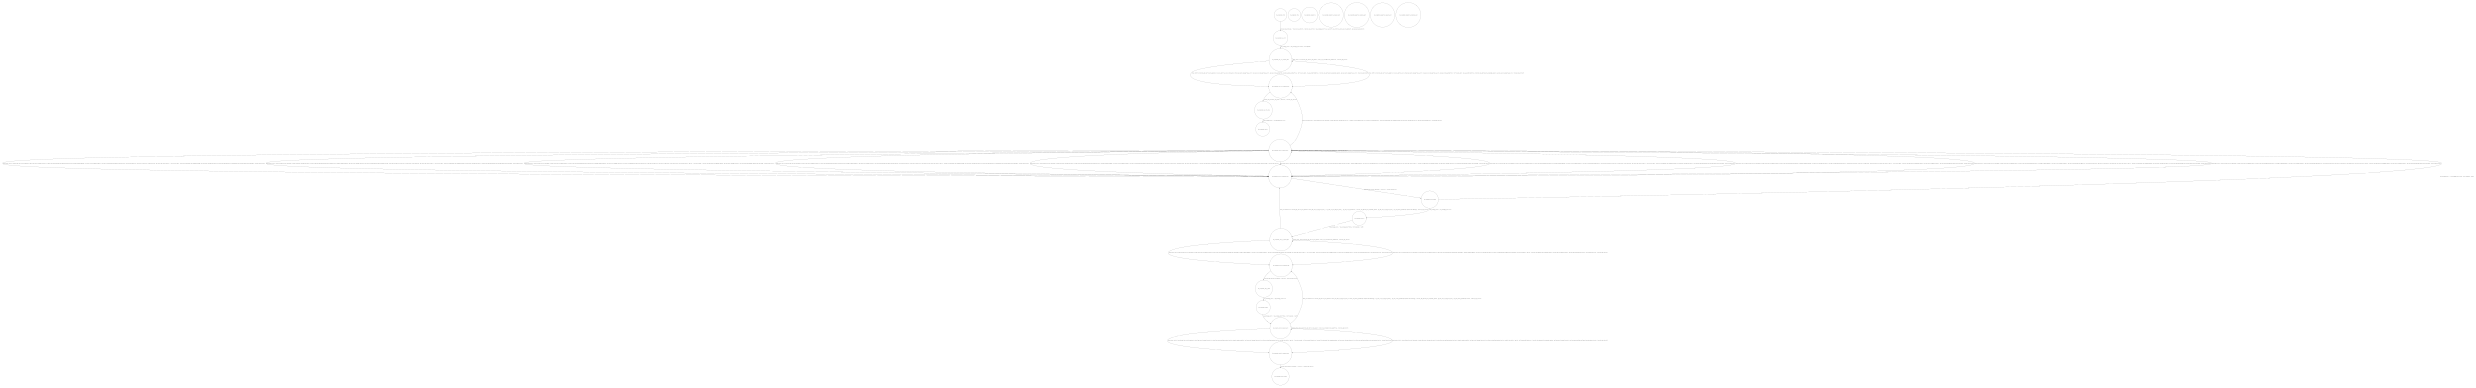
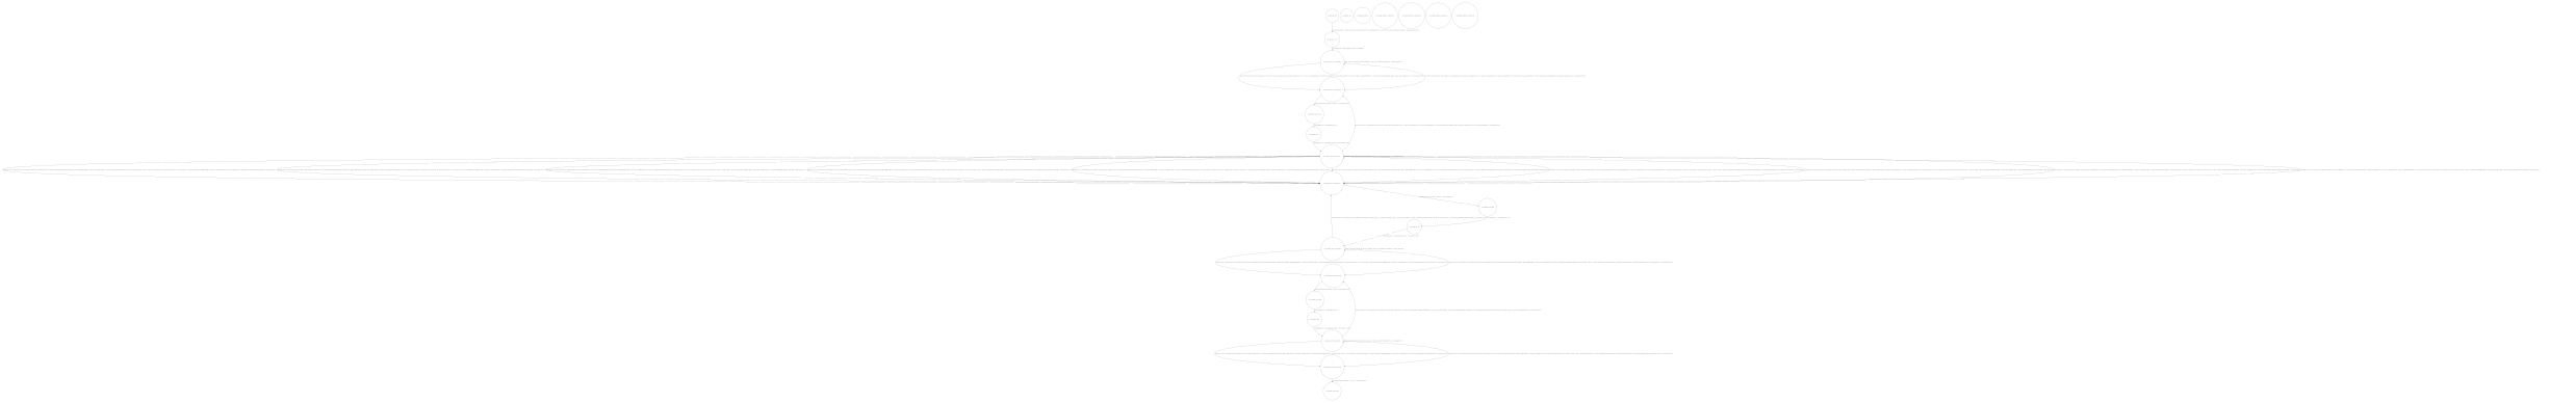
  digraph {
    fontname="Source Code Pro"
    rankdir=TB
    node [fontname="Source Code Pro" shape=circle]
    edge [fontname="Source Code Pro"]
    n1 [label=ike_responder_idle]
    n2 [label=ike_responder_sa_init]
    n3 [label=ike_responder_sa_init_request_wait]
    n4 [label=ike_responder_idle]
    n5 [label=ike_responder_sa_init_response_sent]
    n6 [label=ike_responder_sa_init_done]
    n7 [label=ike_responder_auth_1]
    n8 [label=ike_responder_auth_1_request_wait]
    n9 [label=ike_responder_auth_1_response_sent]
    n10 [label=ike_responder_auth_8_done]
    n11 [label=ike_responder_auth_2]
    n12 [label=ike_responder_auth_2_request_wait]
    n13 [label=ike_responder_auth_2_response_sent]
    n14 [label=ike_responder_auth_2_done]
    n15 [label=ike_responder_auth_3]
    n16 [label=ike_request_auth_3_request_wait]
    n17 [label=ike_responder_auth_3_response_sent]
    n18 [label=ike_responder_auth_3_done]
    n19 [label=ike_responder_keepalive]
    n20 [label=ike_responder_keepalive_request_sent]
    n21 [label=ike_responder_keepalive_response_wait]
    n22 [label=ike_responder_keepalive_request_wait]
    n23 [label=ike_responder_keepalive_response_sent]
    n1 -> n2 [label="internal_udp_ike=ready / internal_ike_udp=null, internal_ike_sip=null, ike_exchange_start=true, my_imid=0, my_rmid=0, my_last_sent_ike_msg=null, my_last_sent_payload=null"]
    n2 -> n3 [label="ike_exchange_start / ike_exchange_start=false, role=responder"]
    n3 -> n3 [label="other_imid!=0 & internal_udp_ike=rcvd_ike_packet / other_ike_retransmission_needed=true, internal_udp_ike=null"]
    n3 -> n5 [label="other_imid=0 & internal_udp_ike=rcvd_ike_packet & rcvd_src_addr!=ue_uip & eip=ue_eip & other_last_sent_ike_msg=ike_sa_init / my_last_rcvd_ike_msg=ike_sa_init, my_last_rcvd_payload=null, dynamic_update_enabled=true, iip=rcvd_src_addr, ike_sa_established=true, internal_ike_udp=send_ike_responder_packet, my_last_sent_ike_msg=ike_sa_init, internal_udp_ike=null"]
    n3 -> n5 [label="other_imid=0 & internal_udp_ike=rcvd_ike_packet & rcvd_src_addr=ue_uip & other_last_sent_ike_msg=ike_sa_init / my_last_rcvd_ike_msg=ike_sa_init, my_last_rcvd_payload=null, iip=rcvd_src_addr, ike_sa_established=true, internal_ike_udp=send_ike_responder_packet, my_last_sent_ike_msg=ike_sa_init, internal_udp_ike=null"]
    n5 -> n6 [label="internal_udp_ike=sent_ike_packet / role=null, internal_udp_ike=null"]
    n6 -> n7 [label="!ike_exchange_start / ike_exchange_start=true"]
-   n10 -> n8 [label="ike_exchange_start / ike_exchange_start=false, role=responder, rnum=0"]
+   n7 -> n8 [label="ike_exchange_start / ike_exchange_start=false, role=responder, rnum=0"]
    n8 -> n5 [label="check_retransmission & internal_udp_ike=rcvd_ike_packet & other_last_sent_ike_msg=ike_sa_init / my_last_rcvd_ike_msg=ike_sa_init, my_last_rcvd_payload=null, internal_ike_udp=send_ike_responder_packet, my_last_sent_ike_msg=ike_sa_init, my_last_sent_payload=null, internal_udp_ike=null"]
    n8 -> n8 [label="!check_other_imid & internal_udp_ike=rcvd_ike_packet / other_ike_retransmission_needed=true, internal_udp_ike=null"]
    n8 -> n9 [label="check_other_imid & internal_udp_ike=rcvd_ike_packet & other_last_sent_ike_msg=ike_auth_1 & other_last_sent_payload=configuration_and_certreq & dynamic_update_enabled / my_last_rcvd_ike_msg=ike_auth_1, my_last_rcvd_payload=configuration_and_certreq, received_certreq=true, sent_certificate=true, sent_auth=true, my_imid=((my_imid+1) mod 8), iip=rcvd_src_addr, internal_ike_udp=send_ike_responder_packet, my_last_sent_ike_msg=ike_auth_1, my_last_sent_payload=certificate_authentication_eap-request-aka-challenge, internal_udp_ike=null"]
    n8 -> n9 [label="check_other_imid & internal_udp_ike=rcvd_ike_packet & other_last_sent_ike_msg=ike_auth_1 & other_last_sent_payload=configuration_and_certreq & dynamic_update_enabled / my_last_rcvd_ike_msg=ike_auth_1, my_last_rcvd_payload=configuration_and_certreq, received_certreq=true, sent_certificate=false, sent_auth=true, my_imid=((my_imid+1) mod 8), iip=rcvd_src_addr, internal_ike_udp=send_ike_responder_packet, my_last_sent_ike_msg=ike_auth_1, my_last_sent_payload=authentication_eap-request-aka-challenge, internal_udp_ike=null"]
    n8 -> n9 [label="check_other_imid & internal_udp_ike=rcvd_ike_packet & other_last_sent_ike_msg=ike_auth_1 & other_last_sent_payload=configuration_and_certreq & dynamic_update_enabled / my_last_rcvd_ike_msg=ike_auth_1, my_last_rcvd_payload=configuration_and_certreq, received_certreq=true, sent_certificate=false, sent_auth=false, my_imid=((my_imid+1) mod 8), iip=rcvd_src_addr, internal_ike_udp=send_ike_responder_packet, my_last_sent_ike_msg=ike_auth_1, my_last_sent_payload=eap-request-aka-challenge, internal_udp_ike=null"]
    n8 -> n9 [label="check_other_imid & internal_udp_ike=rcvd_ike_packet & other_last_sent_ike_msg=ike_auth_1 & other_last_sent_payload=configuration_and_certreq & !dynamic_update_enabled / my_last_rcvd_ike_msg=ike_auth_1, my_last_rcvd_payload=configuration_and_certreq, received_certreq=true, sent_certificate=true, sent_auth=true, my_imid=((my_imid+1) mod 8), internal_ike_udp=send_ike_responder_packet, my_last_sent_ike_msg=ike_auth_1, my_last_sent_payload=certificate_authentication_eap-request-aka-challenge, internal_udp_ike=null"]
    n8 -> n9 [label="check_other_imid & internal_udp_ike=rcvd_ike_packet & other_last_sent_ike_msg=ike_auth_1 & other_last_sent_payload=configuration_and_certreq & !dynamic_update_enabled / my_last_rcvd_ike_msg=ike_auth_1, my_last_rcvd_payload=configuration_and_certreq, received_certreq=true, sent_certificate=false, sent_auth=false, my_imid=((my_imid+1) mod 8), internal_ike_udp=send_ike_responder_packet, my_last_sent_ike_msg=ike_auth_1, my_last_sent_payload=authentication_eap-request-aka-challenge, internal_udp_ike=null"]
    n8 -> n9 [label="check_other_imid & internal_udp_ike=rcvd_ike_packet & other_last_sent_ike_msg=ike_auth_1 & other_last_sent_payload=configuration_and_certreq & !dynamic_update_enabled / my_last_rcvd_ike_msg=ike_auth_1, my_last_rcvd_payload=configuration_and_certreq, my_imid=((my_imid+1) mod 8), internal_ike_udp=send_ike_responder_packet, my_last_sent_ike_msg=ike_auth_1, my_last_sent_payload=eap-request-aka-challenge, internal_udp_ike=null"]
    n8 -> n9 [label="check_other_imid & internal_udp_ike=rcvd_ike_packet & other_last_sent_ike_msg=ike_auth_1 & other_last_sent_payload=configuration & dynamic_update_enabled / my_last_rcvd_ike_msg=ike_auth_1, my_last_rcvd_payload=configuration, received_certreq=false, sent_certificate=false, sent_auth=true, my_imid=((my_imid+1) mod 8), iip=rcvd_src_addr, internal_ike_udp=send_ike_responder_packet, my_last_sent_ike_msg=ike_auth_1, my_last_sent_payload=authentication_eap-request-aka-challenge, internal_udp_ike=null"]
    n8 -> n9 [label="check_other_imid & internal_udp_ike=rcvd_ike_packet & other_last_sent_ike_msg=ike_auth_1 & other_last_sent_payload=configuration & dynamic_update_enabled / my_last_rcvd_ike_msg=ike_auth_1, my_last_rcvd_payload=configuration, received_certreq=false, sent_certificate=false, sent_auth=false, my_imid=((my_imid+1) mod 8), iip=rcvd_src_addr, internal_ike_udp=send_ike_responder_packet, my_last_sent_ike_msg=ike_auth_1, my_last_sent_payload=eap-request-aka-challenge, internal_udp_ike=null"]
    n8 -> n9 [label="check_other_imid & internal_udp_ike=rcvd_ike_packet & other_last_sent_ike_msg=ike_auth_1 & other_last_sent_payload=configuration & !dynamic_update_enabled / my_last_rcvd_ike_msg=ike_auth_1, my_last_rcvd_payload=configuration, received_certreq=false, sent_certificate=false, sent_auth=true, my_imid=((my_imid+1) mod 8), internal_ike_udp=send_ike_responder_packet, my_last_sent_ike_msg=ike_auth_1, my_last_sent_payload=authentication_eap-request-aka-challenge, internal_udp_ike=null"]
    n8 -> n9 [label="check_other_imid & internal_udp_ike=rcvd_ike_packet & other_last_sent_ike_msg=ike_auth_1 & other_last_sent_payload=configuration & !dynamic_update_enabled / my_last_rcvd_ike_msg=ike_auth_1, my_last_rcvd_payload=configuration, received_certreq=false, sent_certificate=false, sent_auth=false, my_imid=((my_imid+1) mod 8), internal_ike_udp=send_ike_responder_packet, my_last_sent_ike_msg=ike_auth_1, my_last_sent_payload=eap-request-aka-challenge, internal_udp_ike=null"]
    n9 -> n10 [label="internal_udp_ike=sent_ike_packet / role=null, internal_udp_ike=null"]
    n10 -> n11 [label="!ike_exchange_start / ike_exchange_start=true"]
    n11 -> n12 [label="ike_exchange_start / ike_exchange_start=false, role=responder, rnum=0"]
    n12 -> n9 [label="check_retransmission & internal_udp_ike=rcvd_ike_packet & other_last_sent_ike_msg=ike_auth_1 / my_last_rcvd_ike_msg=ike_auth_1, my_last_rcvd_payload=null, internal_ike_udp=send_ike_responder_packet, my_last_sent_ike_msg=ike_auth_1, my_last_sent_payload=eap-request-aka-challenge, internal_udp_ike=null"]
    n12 -> n12 [label="!check_other_imid & internal_udp_ike=rcvd_ike_packet / other_ike_retransmission_needed=true, internal_udp_ike=null"]
    n12 -> n13 [label="check_other_imid & internal_udp_ike=rcvd_ike_packet & other_last_sent_ike_msg=ike_auth_2 & other_last_sent_payload=eap-response-aka-challenge & dynamic_update_enabled / my_last_rcvd_ike_msg=ike_auth_2, my_last_rcvd_payload=eap-response-aka-challenge, my_imid=((my_imid+1) mod 8), iip=rcvd_src_addr, internal_ike_udp=send_ike_responder_packet, my_last_sent_ike_msg=ike_auth_2, my_last_sent_payload=eap-success, sent_eap_success=true, internal_udp_ike=null"]
    n12 -> n13 [label="check_other_imid & internal_udp_ike=rcvd_ike_packet & other_last_sent_ike_msg=ike_auth_2 & other_last_sent_payload=eap-response-aka-challenge & !dynamic_update_enabled / my_last_rcvd_ike_msg=ike_auth_2, my_last_rcvd_payload=eap-response-aka-challenge, my_imid=((my_imid+1) mod 8), internal_ike_udp=send_ike_responder_packet, my_last_sent_ike_msg=ike_auth_2, my_last_sent_payload=eap-success, sent_eap_success=true, internal_udp_ike=null"]
    n13 -> n14 [label="internal_udp_ike=sent_ike_packet / role=null, internal_udp_ike=null"]
    n14 -> n15 [label="!ike_exchange_start / ike_exchange_start=true"]
    n15 -> n16 [label="ike_exchange_start / ike_exchange_start=false, role=responder, rnum=0"]
    n16 -> n13 [label="check_retransmission & internal_udp_ike=rcvd_ike_packet & other_last_sent_ike_msg=ike_auth_2 & other_last_sent_payload=eap-response-aka-challenge / my_last_rcvd_ike_msg=ike_auth_2, my_last_rcvd_payload=eap-response-aka-challenge, internal_ike_udp=send_ike_responder_packet, my_last_sent_ike_msg=ike_auth_2, my_last_sent_payload=eap-success, internal_udp_ike=null"]
    n16 -> n16 [label="!check_other_imid & internal_udp_ike=rcvd_ike_packet / other_ike_retransmission_needed=true, internal_udp_ike=null"]
    n16 -> n17 [label="check_other_imid & internal_udp_ike=rcvd_ike_packet & other_last_sent_ike_msg=ike_auth_3 & other_last_sent_payload=authentication & dynamic_update_enabled / my_last_rcvd_ike_msg=ike_auth_3, my_last_rcvd_payload=authentication, my_imid=((my_imid+1) mod 8), iip=rcvd_src_addr, child_sa_established=true, internal_ike_udp=send_ike_responder_packet, my_last_sent_ike_msg=ike_auth_3, my_last_sent_payload=configuration_and_authentication, internal_udp_ike=null"]
    n16 -> n17 [label="check_other_imid & internal_udp_ike=rcvd_ike_packet & other_last_sent_ike_msg=ike_auth_3 & other_last_sent_payload=authentication & !dynamic_update_enabled / my_last_rcvd_ike_msg=ike_auth_3, my_last_rcvd_payload=authentication, my_imid=((my_imid+1) mod 8), child_sa_established=true, internal_ike_udp=send_ike_responder_packet, my_last_sent_ike_msg=ike_auth_3, my_last_sent_payload=configuration_and_authentication, internal_udp_ike=null"]
    n17 -> n18 [label="internal_udp_ike=sent_ike_packet / role=null, internal_udp_ike=null"]
  }
